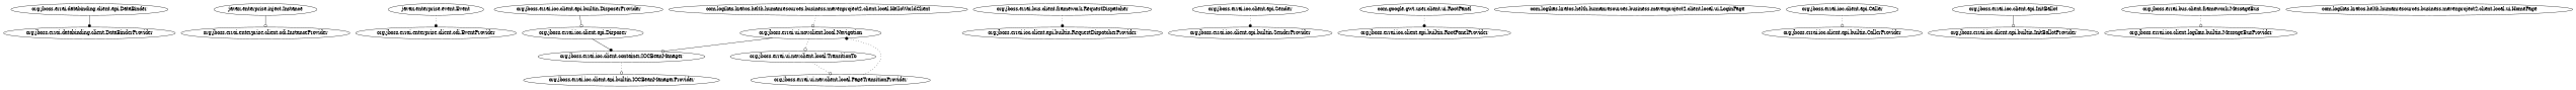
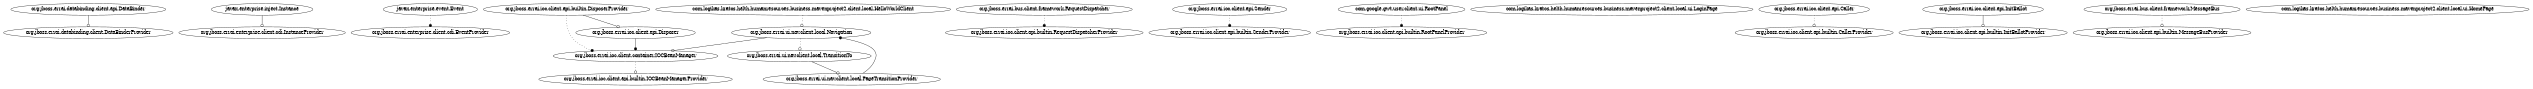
  digraph {
    edge [arrowhead=odot style=dotted]
    "org.jboss.errai.databinding.client.api.DataBinder"
    "org.jboss.errai.databinding.client.DataBinderProvider"
    "javax.enterprise.inject.Instance"
    "org.jboss.errai.enterprise.client.cdi.InstanceProvider"
    "javax.enterprise.event.Event"
    "org.jboss.errai.enterprise.client.cdi.EventProvider"
    "org.jboss.errai.ioc.client.container.IOCBeanManager"
    "org.jboss.errai.ioc.client.api.builtin.IOCBeanManagerProvider"
    "org.jboss.errai.ui.nav.client.local.Navigation"
    "org.jboss.errai.ui.nav.client.local.TransitionTo"
    "org.jboss.errai.bus.client.framework.RequestDispatcher"
    "org.jboss.errai.ioc.client.api.builtin.RequestDispatcherProvider"
    "org.jboss.errai.ioc.client.api.Sender"
    "org.jboss.errai.ioc.client.api.builtin.SenderProvider"
    "org.jboss.errai.ui.nav.client.local.PageTransitionProvider"
    "com.google.gwt.user.client.ui.RootPanel"
    "org.jboss.errai.ioc.client.api.builtin.RootPanelProvider"
    "com.logikas.kratos.helth.humanresources.business.mavenproject2.client.local.ui.LoginPage"
    "org.jboss.errai.ioc.client.api.Caller"
    "org.jboss.errai.ioc.client.api.builtin.CallerProvider"
    "org.jboss.errai.ioc.client.api.InitBallot"
    "org.jboss.errai.ioc.client.api.builtin.InitBallotProvider"
    "org.jboss.errai.bus.client.framework.MessageBus"
-   "org.jboss.errai.ioc.client.api.builtin.MessageBusProvider" [label="org.jboss.errai.ioc.client.logikas.builtin.MessageBusProvider"]
+   "org.jboss.errai.ioc.client.api.builtin.MessageBusProvider"
    "com.logikas.kratos.helth.humanresources.business.mavenproject2.client.local.ui.HomePage"
    "org.jboss.errai.ioc.client.api.builtin.DisposerProvider"
    "org.jboss.errai.ioc.client.api.Disposer"
    "com.logikas.kratos.helth.humanresources.business.mavenproject2.client.local.HelloWorldClient"
-   "org.jboss.errai.databinding.client.api.DataBinder" -> "org.jboss.errai.databinding.client.DataBinderProvider" [arrowhead=dot style=solid]
+   "org.jboss.errai.databinding.client.api.DataBinder" -> "org.jboss.errai.databinding.client.DataBinderProvider" [style=solid]
    "javax.enterprise.inject.Instance" -> "org.jboss.errai.enterprise.client.cdi.InstanceProvider" [style=solid]
    "javax.enterprise.event.Event" -> "org.jboss.errai.enterprise.client.cdi.EventProvider" [arrowhead=dot]
    "org.jboss.errai.ioc.client.container.IOCBeanManager" -> "org.jboss.errai.ioc.client.api.builtin.IOCBeanManagerProvider"
    "org.jboss.errai.ui.nav.client.local.Navigation" -> "org.jboss.errai.ioc.client.container.IOCBeanManager" [style=solid]
    "org.jboss.errai.ui.nav.client.local.Navigation" -> "org.jboss.errai.ui.nav.client.local.TransitionTo"
-   "org.jboss.errai.ui.nav.client.local.TransitionTo" -> "org.jboss.errai.ui.nav.client.local.PageTransitionProvider"
+   "org.jboss.errai.ui.nav.client.local.TransitionTo" -> "org.jboss.errai.ui.nav.client.local.PageTransitionProvider" [style=solid]
    "org.jboss.errai.bus.client.framework.RequestDispatcher" -> "org.jboss.errai.ioc.client.api.builtin.RequestDispatcherProvider" [arrowhead=dot]
    "org.jboss.errai.ioc.client.api.Sender" -> "org.jboss.errai.ioc.client.api.builtin.SenderProvider" [arrowhead=dot]
-   "org.jboss.errai.ui.nav.client.local.PageTransitionProvider" -> "org.jboss.errai.ui.nav.client.local.Navigation" [arrowhead=dot]
+   "org.jboss.errai.ui.nav.client.local.PageTransitionProvider" -> "org.jboss.errai.ui.nav.client.local.Navigation" [arrowhead=dot style=solid]
    "com.google.gwt.user.client.ui.RootPanel" -> "org.jboss.errai.ioc.client.api.builtin.RootPanelProvider" [arrowhead=dot]
    "org.jboss.errai.ioc.client.api.Caller" -> "org.jboss.errai.ioc.client.api.builtin.CallerProvider"
    "org.jboss.errai.ioc.client.api.InitBallot" -> "org.jboss.errai.ioc.client.api.builtin.InitBallotProvider" [style=solid]
    "org.jboss.errai.bus.client.framework.MessageBus" -> "org.jboss.errai.ioc.client.api.builtin.MessageBusProvider"
+   "org.jboss.errai.ioc.client.api.builtin.DisposerProvider" -> "org.jboss.errai.ioc.client.container.IOCBeanManager" [arrowhead=dot]
    "org.jboss.errai.ioc.client.api.builtin.DisposerProvider" -> "org.jboss.errai.ioc.client.api.Disposer" [style=solid]
    "org.jboss.errai.ioc.client.api.Disposer" -> "org.jboss.errai.ioc.client.container.IOCBeanManager" [arrowhead=dot style=solid]
    "com.logikas.kratos.helth.humanresources.business.mavenproject2.client.local.HelloWorldClient" -> "org.jboss.errai.ui.nav.client.local.Navigation"
  }
